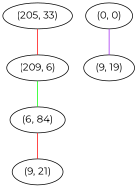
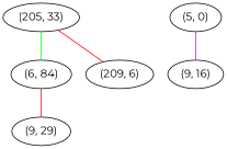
  graph {
    fontname=Montserrat
    node [fontname=Montserrat]
    edge [color=red fontname=Montserrat weight=1]
    "(205, 33)"
    "(6, 84)"
    n3 [label="(209, 6)"]
-   "(9, 29)" [label="(9, 21)"]
-   "(0, 0)"
-   "(9, 19)"
-   n3 -- "(6, 84)" [color=green weight=2]
+   "(9, 29)"
+   "(0, 0)" [label="(5, 0)"]
+   "(9, 19)" [label="(9, 16)"]
+   "(205, 33)" -- "(6, 84)" [color=green weight=2]
    "(205, 33)" -- n3
    "(6, 84)" -- "(9, 29)"
    "(0, 0)" -- "(9, 19)" [color=purple weight=4]
  }
